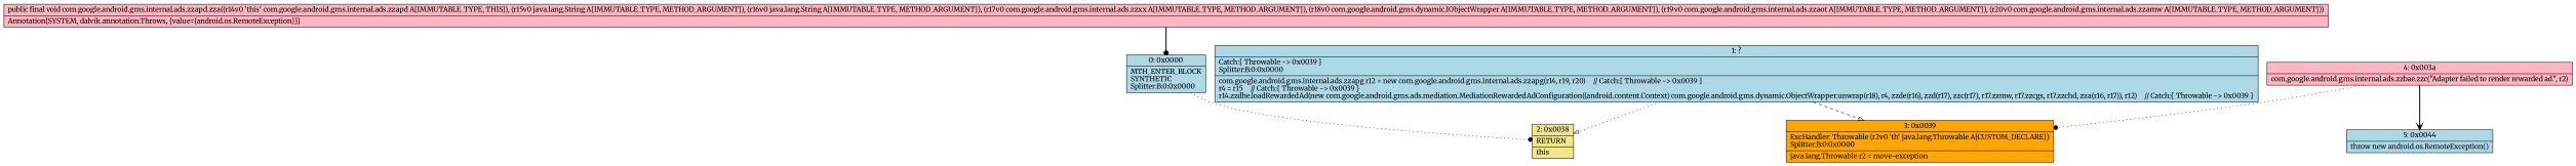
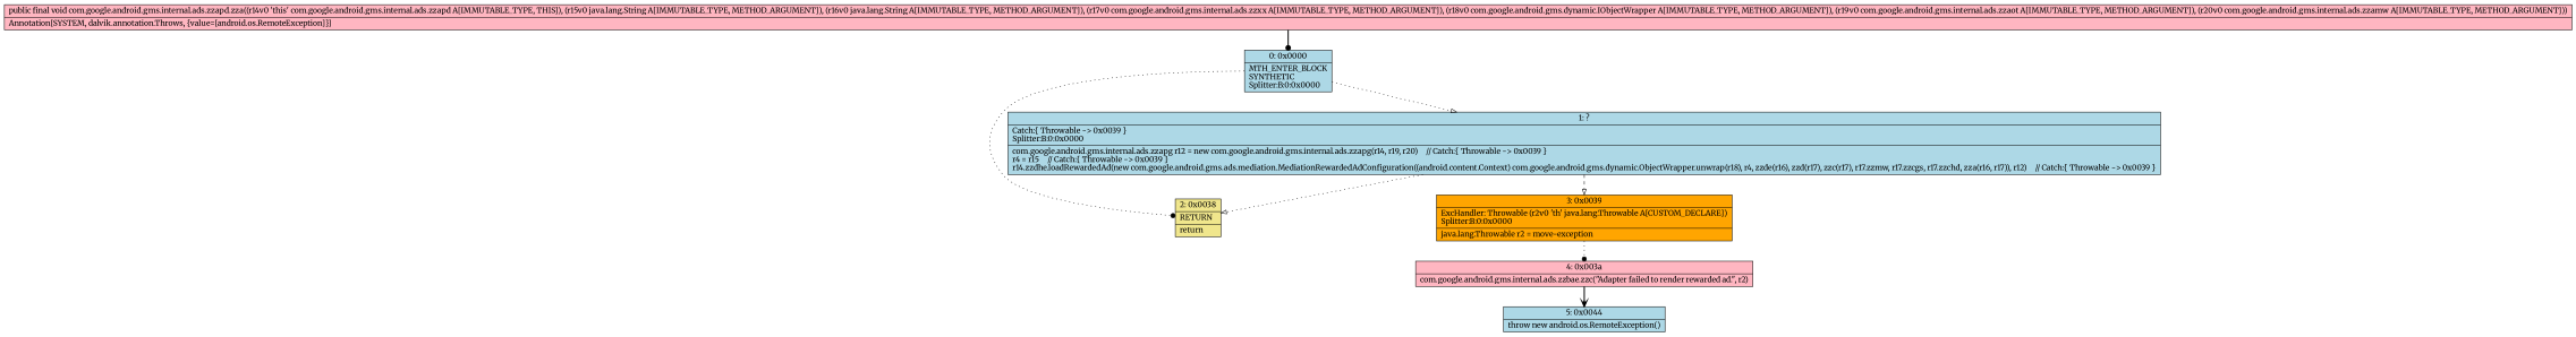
  digraph {
    fontname=Merriweather
    node [fillcolor=lightblue fontname=Merriweather shape=record style=filled]
    edge [arrowhead=onormal fontname=Merriweather style=dotted]
    n1 [label="{0\:\ 0x0000|MTH_ENTER_BLOCK\lSYNTHETIC\lSplitter:B:0:0x0000\l}"]
    n2 [label="{1\:\ ?|Catch:\{ Throwable \-\> 0x0039 \}\lSplitter:B:0:0x0000\l|com.google.android.gms.internal.ads.zzapg r12 = new com.google.android.gms.internal.ads.zzapg(r14, r19, r20)     \/\/ Catch:\{ Throwable \-\> 0x0039 \}\lr4 = r15     \/\/ Catch:\{ Throwable \-\> 0x0039 \}\lr14.zzdhe.loadRewardedAd(new com.google.android.gms.ads.mediation.MediationRewardedAdConfiguration((android.content.Context) com.google.android.gms.dynamic.ObjectWrapper.unwrap(r18), r4, zzde(r16), zzd(r17), zzc(r17), r17.zzmw, r17.zzcgs, r17.zzchd, zza(r16, r17)), r12)     \/\/ Catch:\{ Throwable \-\> 0x0039 \}\l}"]
-   n3 [fillcolor=khaki label="{2\:\ 0x0038|RETURN\l|this\l}"]
+   n3 [fillcolor=khaki label="{2\:\ 0x0038|RETURN\l|return\l}"]
    n4 [fillcolor=orange label="{3\:\ 0x0039|ExcHandler: Throwable (r2v0 'th' java.lang.Throwable A[CUSTOM_DECLARE])\lSplitter:B:0:0x0000\l|java.lang.Throwable r2 = move\-exception\l}"]
    n5 [fillcolor=lightpink label="{4\:\ 0x003a|com.google.android.gms.internal.ads.zzbae.zzc(\"Adapter failed to render rewarded ad.\", r2)\l}"]
    n6 [label="{5\:\ 0x0044|throw new android.os.RemoteException()\l}"]
    n7 [fillcolor=lightpink label="{public final void com.google.android.gms.internal.ads.zzapd.zza((r14v0 'this' com.google.android.gms.internal.ads.zzapd A[IMMUTABLE_TYPE, THIS]), (r15v0 java.lang.String A[IMMUTABLE_TYPE, METHOD_ARGUMENT]), (r16v0 java.lang.String A[IMMUTABLE_TYPE, METHOD_ARGUMENT]), (r17v0 com.google.android.gms.internal.ads.zzxx A[IMMUTABLE_TYPE, METHOD_ARGUMENT]), (r18v0 com.google.android.gms.dynamic.IObjectWrapper A[IMMUTABLE_TYPE, METHOD_ARGUMENT]), (r19v0 com.google.android.gms.internal.ads.zzaot A[IMMUTABLE_TYPE, METHOD_ARGUMENT]), (r20v0 com.google.android.gms.internal.ads.zzamw A[IMMUTABLE_TYPE, METHOD_ARGUMENT]))  | Annotation[SYSTEM, dalvik.annotation.Throws, \{value=[android.os.RemoteException]\}]\l}"]
+   n1 -> n2
    n1 -> n3 [arrowhead=dot]
    n2 -> n3
    n2 -> n4 [style=dashed]
-   n5 -> n4 [arrowhead=dot]
+   n4 -> n5 [arrowhead=dot]
    n5 -> n6 [arrowhead=vee style=bold]
    n7 -> n1 [arrowhead=dot style=bold]
  }
